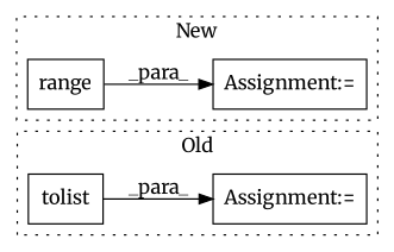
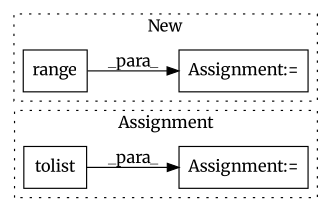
  digraph {
    rankdir=LR
    fontname=Merriweather
    node [a=32 shape=box fontname=Merriweather]
    edge [fontname=Merriweather]
    n1 [l=8 label=tolist s=896]
    n2 [a=7 l=1 label="Assignment:=" s=842]
    n3 [l="6,1" label=range s="1509,1525"]
    n4 [a=7 l=33 label="Assignment:=" s=1502]
    subgraph cluster_1 {
-     label=Old
+     label=Assignment
      style=dotted
      n1
      n2
    }
    subgraph cluster_2 {
      label=New
      style=dotted
      n3
      n4
    }
    n1 -> n2 [label=_para_]
    n3 -> n4 [label=_para_]
  }
